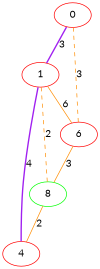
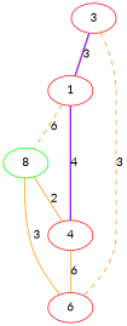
  graph {
    fontname=Lato
    node [color=red fontname=Lato weight=1]
    edge [color=darkorange fontname=Lato style=solid]
-   0
+   0 [label=3]
    1
    n3 [label=6]
    n4 [color=green label=8 weight=2]
    4
    0 -- 1 [color=purple label=3 style=bold]
    0 -- n3 [label=3 style=dashed]
-   1 -- n3 [label=6]
-   1 -- n4 [label=2 style=dashed]
+   4 -- n3 [label=6]
+   1 -- n4 [label=6 style=dashed]
    1 -- 4 [color=purple label=4 style=bold]
    n3 -- n4 [label=3]
    n4 -- 4 [label=2]
  }
